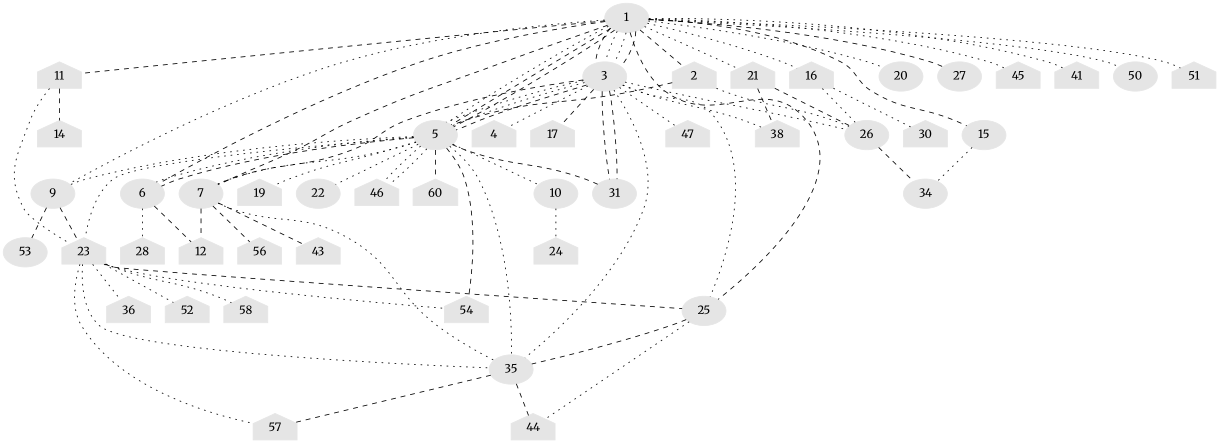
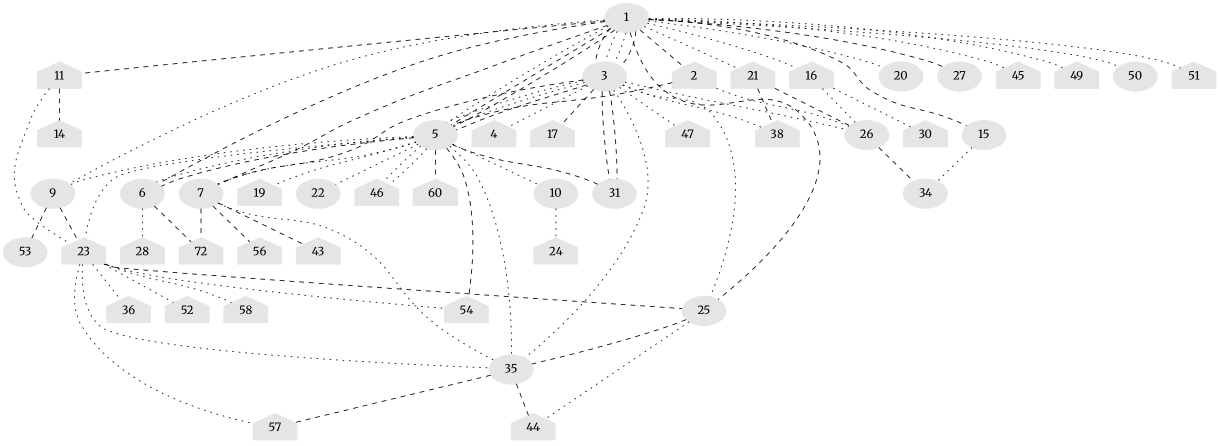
  graph {
    fontname=Merriweather
    node [color=gray90 fontname=Merriweather shape=house style=filled]
    edge [fontname=Merriweather style=dotted]
    1 [shape=ellipse super="+8"]
    2 [super="+59"]
    3 [shape=ellipse super="+55"]
    5 [shape=ellipse super="+33"]
    6 [shape=ellipse super="+32"]
    7 [shape=ellipse super="+37"]
    9 [shape=ellipse super="+29"]
    11 [super="+42"]
    15 [shape=ellipse]
    16 [super="+18"]
    20 [shape=ellipse]
    21
    25 [shape=ellipse super="+43"]
    27 [shape=ellipse]
    45
-   49 [label=41]
+   49
    50 [shape=ellipse]
    51
    26 [shape=ellipse super="+40"]
    4
    17
    31 [shape=ellipse]
    35 [shape=ellipse super="+39"]
    38
    47
    10 [shape=ellipse super="+41"]
    19
    22 [shape=ellipse]
    23 [super="+48"]
    46
    60
    54
-   12
+   12 [label=72]
    28
    56
    n36 [label=43]
    53 [shape=ellipse]
    14
    34 [shape=ellipse]
    30
    44
    57
    24
    36
    52
    58
    1 -- 2 [style=dashed]
    1 -- 3 [style=dashed]
    1 -- 3
    1 -- 3
    1 -- 3 [style=dashed]
    1 -- 5
    1 -- 5 [style=dashed]
    1 -- 5 [style=dashed]
    1 -- 6 [style=dashed]
    1 -- 7 [style=dashed]
    1 -- 9
    1 -- 11 [style=dashed]
    1 -- 15 [style=dashed]
    1 -- 16
    1 -- 20
    1 -- 21
    1 -- 25 [style=dashed]
    1 -- 27 [style=dashed]
    1 -- 45
    1 -- 49
    1 -- 50
    1 -- 51
    2 -- 5 [style=dashed weight=2]
    2 -- 26
    3 -- 5
    3 -- 5
    3 -- 5 [style=dashed]
    3 -- 7 [style=dashed]
    3 -- 25
    3 -- 26
    3 -- 4
    3 -- 17 [style=dashed]
    3 -- 31 [style=dashed]
    3 -- 31 [style=dashed]
    3 -- 35 [weight=2]
    3 -- 38
    3 -- 47
    5 -- 6
    5 -- 6 [style=dashed]
    5 -- 7
    5 -- 9
    5 -- 31 [style=dashed]
    5 -- 35 [weight=2]
    5 -- 10
    5 -- 19
    5 -- 22
    5 -- 23
    5 -- 46
    5 -- 46
    5 -- 60 [style=dashed]
    5 -- 54 [style=dashed weight=2]
    6 -- 12 [style=dashed]
    6 -- 28
    7 -- 35
    7 -- 12 [style=dashed]
    7 -- 56 [style=dashed]
    7 -- n36 [style=dashed]
    9 -- 23 [style=dashed]
    9 -- 53 [style=dashed]
    11 -- 23
    11 -- 14 [style=dashed]
    15 -- 34
    16 -- 26
    16 -- 30
    21 -- 26 [style=dashed]
    21 -- 38 [style=dashed]
    25 -- 35 [style=dashed]
    25 -- 44
    26 -- 34 [style=dashed]
    35 -- 44 [style=dashed]
    35 -- 57 [style=dashed]
    10 -- 24
    23 -- 25 [style=dashed]
    23 -- 35
    23 -- 54
    23 -- 57
    23 -- 36
    23 -- 52
    23 -- 58
  }
